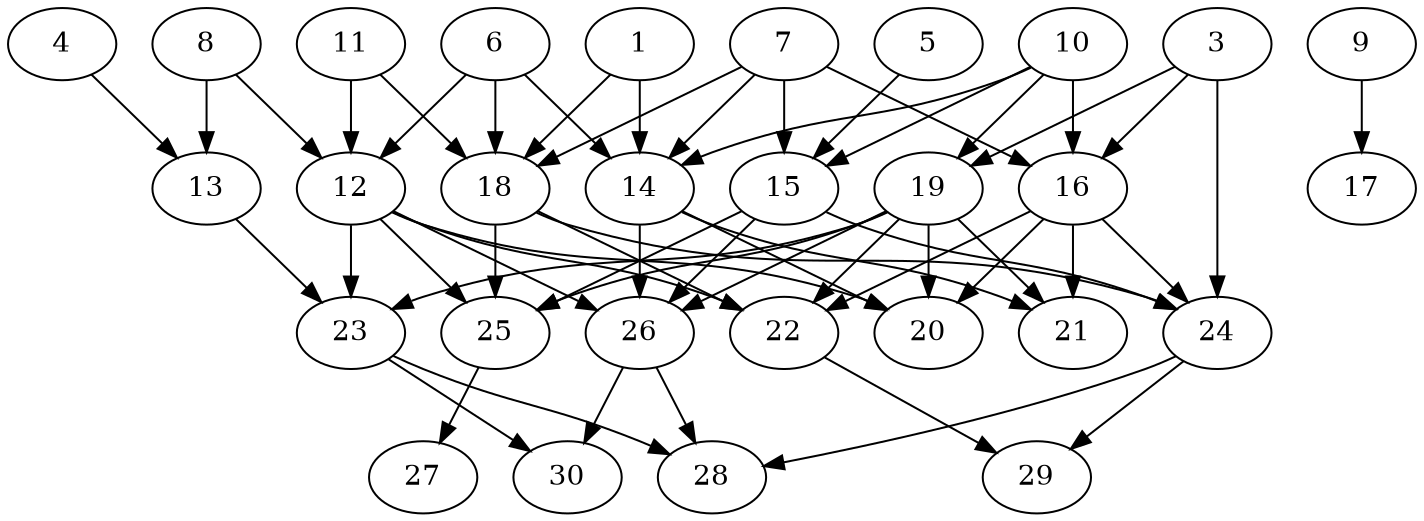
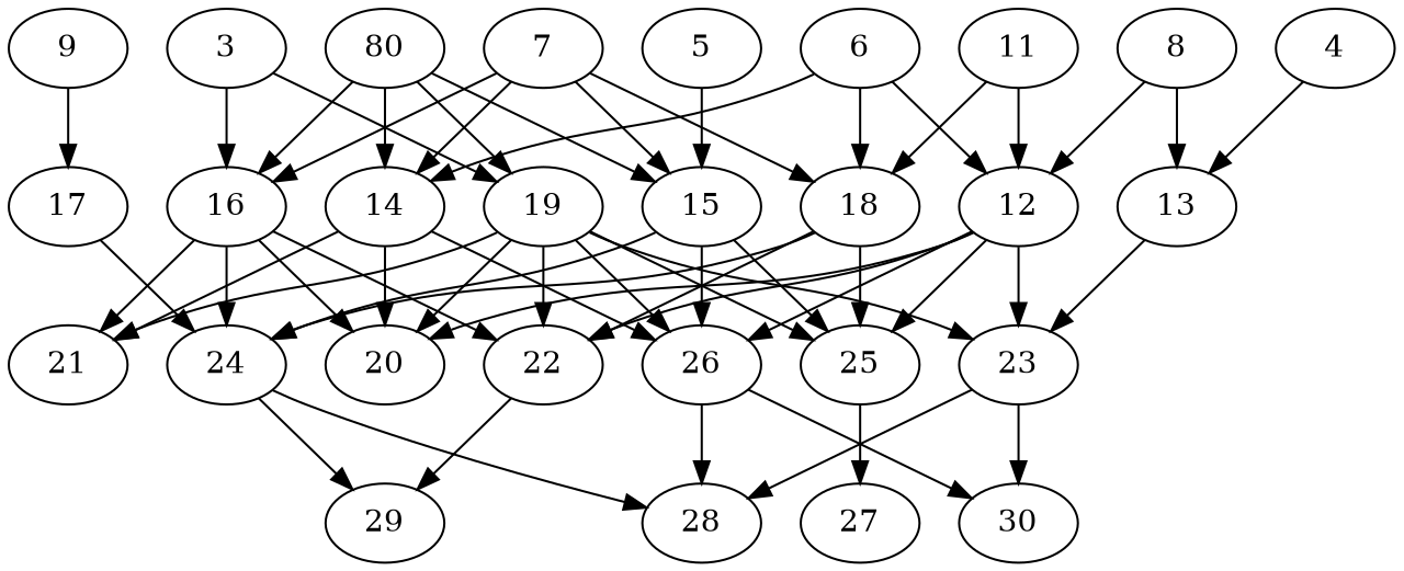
  digraph {
    node [alpha=0.15]
-   1 [alpha=0.19 expect_size=15129600]
    14 [alpha=0.20 expect_size=46550016]
    18 [expect_size=11501568]
    20 [alpha=0.01 expect_size=24081408]
    26 [alpha=0.16 expect_size=33296384]
    21 [alpha=0.11 expect_size=19462144]
    22 [expect_size=8159232]
    25 [alpha=0.17 expect_size=45687808]
    24 [alpha=0.13 expect_size=46631936]
    28 [alpha=0.14 expect_size=30285824]
    30 [alpha=0.18 expect_size=7619584]
    29 [alpha=0.01 expect_size=18566144]
    27 [alpha=0.02 expect_size=23444480]
    13 [alpha=0.09 expect_size=6400000]
    23 [alpha=0.04 expect_size=26023936]
    16 [alpha=0.16 expect_size=31839232]
    3 [alpha=0.17 expect_size=15603712]
    19 [expect_size=30911488]
    4 [alpha=0.02 expect_size=51323904]
    5 [alpha=0.12 expect_size=42780672]
    15 [expect_size=51763200]
    6 [alpha=0.13 expect_size=37869568]
    12 [alpha=0.08 expect_size=16406528]
    7 [alpha=0.18 expect_size=23873536]
    8 [alpha=0.08 expect_size=20007936]
    9 [alpha=0.17 expect_size=39665664]
    17 [alpha=0.03 expect_size=15616000]
-   10 [alpha=0.18 expect_size=28755968]
+   10 [alpha=0.18 expect_size=28755968 label=80]
    11 [expect_size=19874816]
-   1 -> 14
-   1 -> 18
    14 -> 20
    14 -> 26
    14 -> 21
    18 -> 22
    18 -> 25
    18 -> 24
    26 -> 28
    26 -> 30
    22 -> 29
    25 -> 27
    24 -> 28
    24 -> 29
    13 -> 23
    23 -> 28
    23 -> 30
    16 -> 20
    16 -> 21
    16 -> 22
    16 -> 24
    3 -> 16
    3 -> 19
    19 -> 20
    19 -> 26
    19 -> 21
    19 -> 22
    19 -> 25
    19 -> 23
    4 -> 13
    5 -> 15
    15 -> 26
    15 -> 25
    15 -> 24
    6 -> 14
    6 -> 18
    6 -> 12
    12 -> 20
    12 -> 26
    12 -> 22
    12 -> 25
    12 -> 23
    7 -> 14
    7 -> 18
    7 -> 16
    7 -> 15
    8 -> 13
    8 -> 12
    9 -> 17
-   3 -> 24
+   17 -> 24
    10 -> 14
    10 -> 16
    10 -> 19
    10 -> 15
    11 -> 18
    11 -> 12
  }
